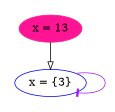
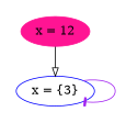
  strict digraph {
    nodesep=0.35
    edge [fontcolor=black]
-   n1 [label="x = 13" style=filled color=deeppink]
+   n1 [label="x = 12" style=filled color=deeppink]
    n2 [label="x = {3}" color=blue]
    subgraph cluster_1 {
      color=white
      subgraph sub_2 {
        color=white
        rank=same
        n1
      }
      subgraph sub_3 {
        color=white
        rank=same
        n2
      }
    }
    n1 -> n2 [color=black arrowhead=onormal]
    n2 -> n2 [color=purple arrowhead=tee]
  }
